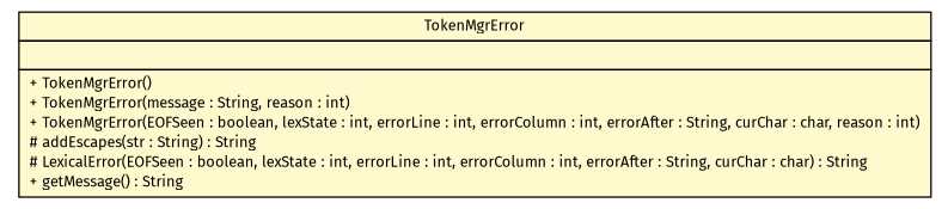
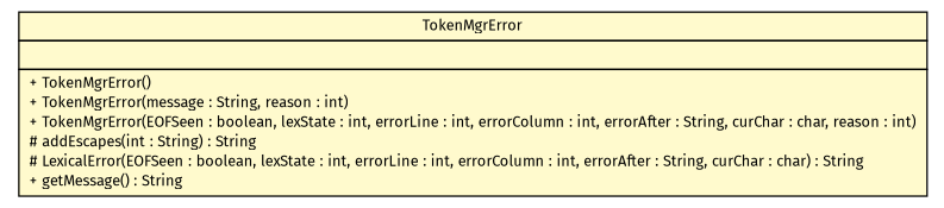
  digraph {
    nodesep=0.25
    ranksep=0.5
    fontname="Fira Sans"
-   n1 [fontcolor=black fontname="Fira Sans" fontsize=10.0 label=<<table title="com.vectorprint.configuration.parser.TokenMgrError" border="0" cellborder="1" cellspacing="0" cellpadding="2" port="p" bgcolor="lemonChiffon" href="./TokenMgrError.html"> 		<tr><td><table border="0" cellspacing="0" cellpadding="1"> <tr><td align="center" balign="center"> TokenMgrError </td></tr> 		</table></td></tr> 		<tr><td><table border="0" cellspacing="0" cellpadding="1"> <tr><td align="left" balign="left">  </td></tr> 		</table></td></tr> 		<tr><td><table border="0" cellspacing="0" cellpadding="1"> <tr><td align="left" balign="left"> + TokenMgrError() </td></tr> <tr><td align="left" balign="left"> + TokenMgrError(message : String, reason : int) </td></tr> <tr><td align="left" balign="left"> + TokenMgrError(EOFSeen : boolean, lexState : int, errorLine : int, errorColumn : int, errorAfter : String, curChar : char, reason : int) </td></tr> <tr><td align="left" balign="left"> # addEscapes(str : String) : String </td></tr> <tr><td align="left" balign="left"> # LexicalError(EOFSeen : boolean, lexState : int, errorLine : int, errorColumn : int, errorAfter : String, curChar : char) : String </td></tr> <tr><td align="left" balign="left"> + getMessage() : String </td></tr> 		</table></td></tr> 		</table>> shape=plaintext]
+   n1 [fontcolor=black fontname="Fira Sans" fontsize=10.0 label=<<table title="com.vectorprint.configuration.parser.TokenMgrError" border="0" cellborder="1" cellspacing="0" cellpadding="2" port="p" bgcolor="lemonChiffon" href="./TokenMgrError.html"> 		<tr><td><table border="0" cellspacing="0" cellpadding="1"> <tr><td align="center" balign="center"> TokenMgrError </td></tr> 		</table></td></tr> 		<tr><td><table border="0" cellspacing="0" cellpadding="1"> <tr><td align="left" balign="left">  </td></tr> 		</table></td></tr> 		<tr><td><table border="0" cellspacing="0" cellpadding="1"> <tr><td align="left" balign="left"> + TokenMgrError() </td></tr> <tr><td align="left" balign="left"> + TokenMgrError(message : String, reason : int) </td></tr> <tr><td align="left" balign="left"> + TokenMgrError(EOFSeen : boolean, lexState : int, errorLine : int, errorColumn : int, errorAfter : String, curChar : char, reason : int) </td></tr> <tr><td align="left" balign="left"> # addEscapes(int : String) : String </td></tr> <tr><td align="left" balign="left"> # LexicalError(EOFSeen : boolean, lexState : int, errorLine : int, errorColumn : int, errorAfter : String, curChar : char) : String </td></tr> <tr><td align="left" balign="left"> + getMessage() : String </td></tr> 		</table></td></tr> 		</table>> shape=plaintext]
  }
